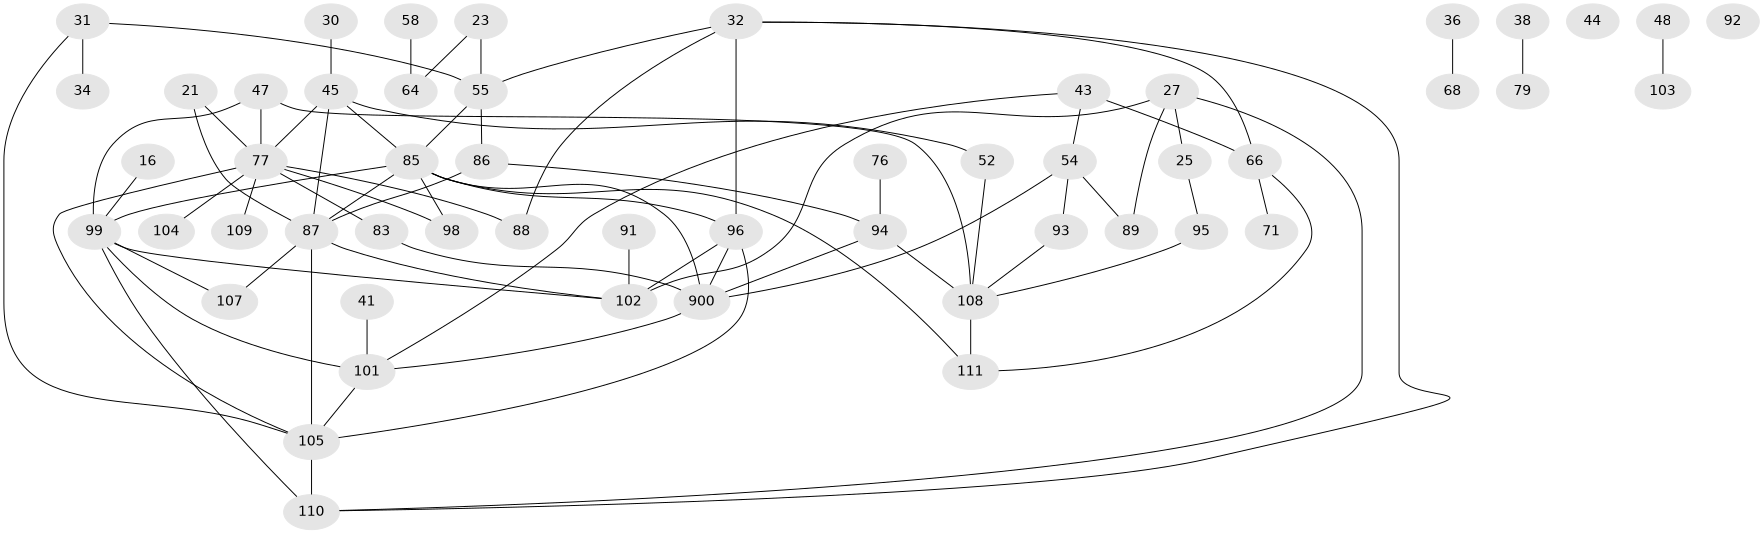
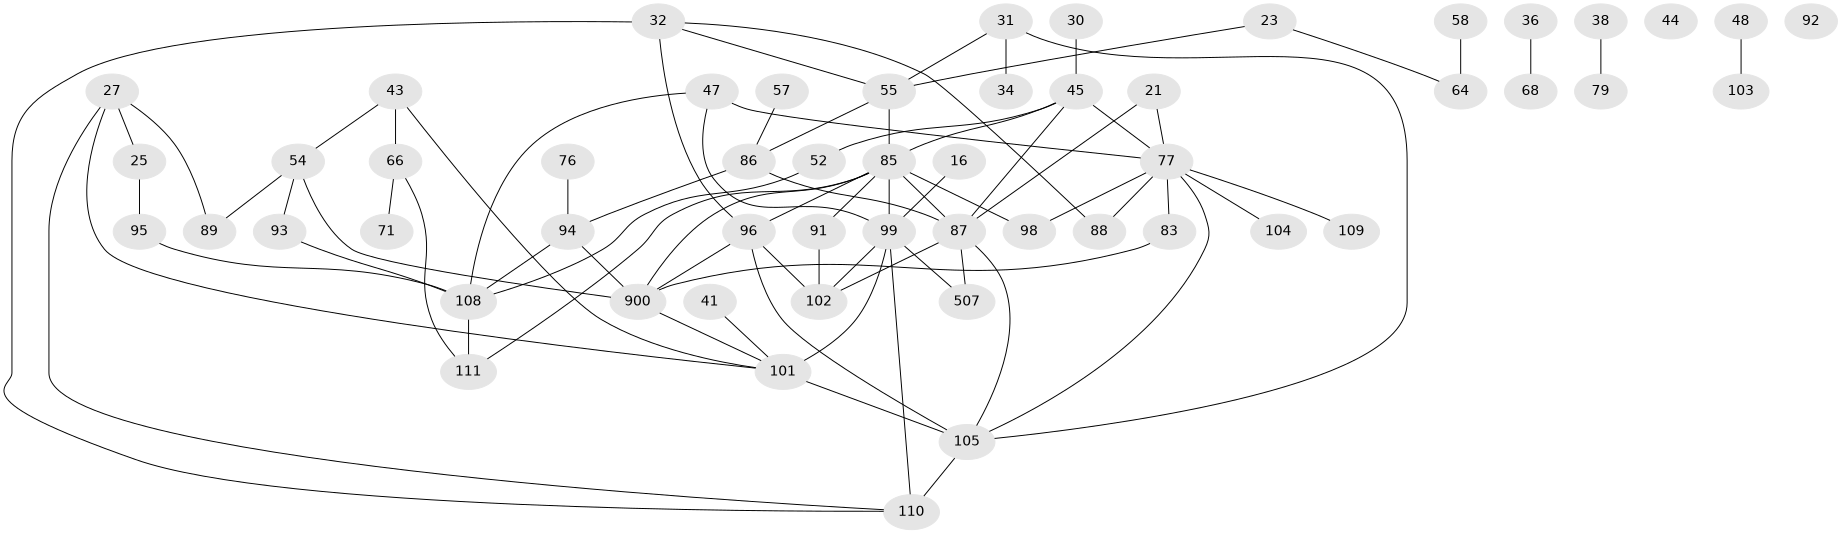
  graph {
    fontname="DejaVu Sans"
    node [color=gray90 fontname="DejaVu Sans" style=filled]
    edge [fontname="DejaVu Sans"]
    99 [super="+25+24+62+19"]
    101 [super="+82+73+80"]
    110 [super="+106"]
    102
-   107
+   107 [label=507]
    16
    77 [super="+14+18"]
    105 [super="+61+78+97"]
    88
    83
    98 [super="+12"]
    104
    109
    21
    87 [super="+40"]
    n16 [label=25]
    27
    89 [super="+17+20"]
    95 [super="+42"]
    n20 [label=23]
    55
    64
    85 [super="+60+67+65"]
    86 [super="+10"]
    45 [super="+11"]
    52 [super="+51"]
    30
    31 [super="+5"]
    34
    32 [super="+8"]
    66 [super="+3"]
    96 [super="+1+90"]
    111 [super="+70"]
    71
    n35 [label=900 super="+35+49"]
    36
    68
    n38 [label=38]
    79
    41
    43 [super="+26"]
    n42 [label=54]
    93
    44
    108 [super="+50"]
    91 [super="+72"]
    47
    48
    103
    94 [super="+74"]
+   57
    58
    76
    92
    99 -- 101 [weight=3]
    99 -- 110 [weight=2]
    99 -- 102
    99 -- 107
    101 -- 105 [weight=2]
    16 -- 99
    77 -- 105
    77 -- 88
    77 -- 83
    77 -- 98
    77 -- 104
    77 -- 109 [weight=2]
    105 -- 110 [weight=2]
    83 -- n35
    21 -- 77
    21 -- 87
    87 -- 102
    87 -- 107
    87 -- 105 [weight=2]
    n16 -- 95
-   27 -- 102
+   27 -- 101
    27 -- 110
    27 -- n16
    27 -- 89
    95 -- 108
    n20 -- 55
    n20 -- 64
    55 -- 85
    55 -- 86
    85 -- 99 [weight=2]
    85 -- 98
    85 -- 87 [weight=2]
    85 -- 96
    85 -- 111
    85 -- n35 [weight=2]
+   85 -- 91
    86 -- 87
    86 -- 94
    45 -- 77
    45 -- 87 [weight=2]
    45 -- 85
    45 -- 52
    52 -- 108
    30 -- 45
    31 -- 105
    31 -- 55
    31 -- 34
    32 -- 110
    32 -- 88
    32 -- 55
-   32 -- 66
    32 -- 96 [weight=2]
    66 -- 111
    66 -- 71
    96 -- 102
    96 -- 105
    96 -- n35 [weight=2]
    n35 -- 101 [weight=2]
    36 -- 68
    n38 -- 79
    41 -- 101
    43 -- 101
    43 -- 66 [weight=2]
    43 -- n42
    n42 -- 89
    n42 -- n35
    n42 -- 93
    93 -- 108
    108 -- 111 [weight=2]
    91 -- 102 [weight=2]
    47 -- 99
    47 -- 77
    47 -- 108
    48 -- 103
    94 -- n35
    94 -- 108
+   57 -- 86
    58 -- 64
    76 -- 94
  }
